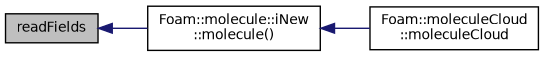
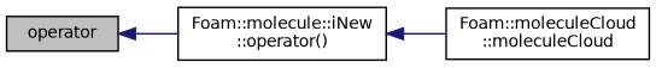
  digraph {
    rankdir=LR
    node [color=black fontname=Helvetica fontsize=10 shape=record]
    edge [color=midnightblue dir=back fontname=Helvetica fontsize=10 labelfontname=Helvetica labelfontsize=10 style=solid]
-   n1 [fillcolor=grey75 fontcolor=black height=0.2 label=readFields style=filled width=0.4]
-   n2 [height=0.2 label="Foam::molecule::iNew\l::molecule()" width=0.4]
+   n1 [fillcolor=grey75 fontcolor=black height=0.2 label=operator style=filled width=0.4]
+   n2 [height=0.2 label="Foam::molecule::iNew\l::operator()" width=0.4]
    n3 [height=0.2 label="Foam::moleculeCloud\l::moleculeCloud" width=0.4]
    n1 -> n2
    n2 -> n3
  }
